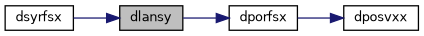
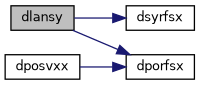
  digraph {
    rankdir=RL
    node [color=black fillcolor=white fontname=Helvetica fontsize=10 shape=record style=filled]
    edge [color=midnightblue dir=back fontname=Helvetica fontsize=10 labelfontname=Helvetica labelfontsize=10 style=solid]
    n1 [fillcolor=grey75 fontcolor=black height=0.2 label=dlansy width=0.4]
    n2 [height=0.2 label=dsyrfsx width=0.4]
    n3 [height=0.2 label=dporfsx width=0.4]
    n4 [height=0.2 label=dposvxx width=0.4]
-   n1 -> n2
+   n2 -> n1
    n3 -> n1
-   n4 -> n3
+   n3 -> n4
  }
